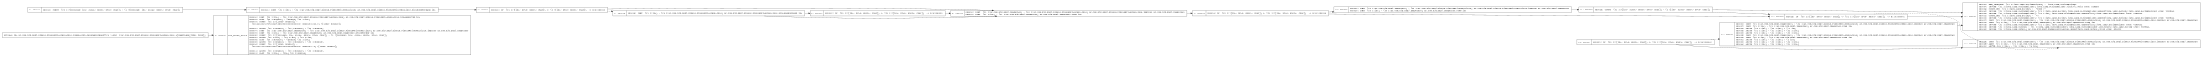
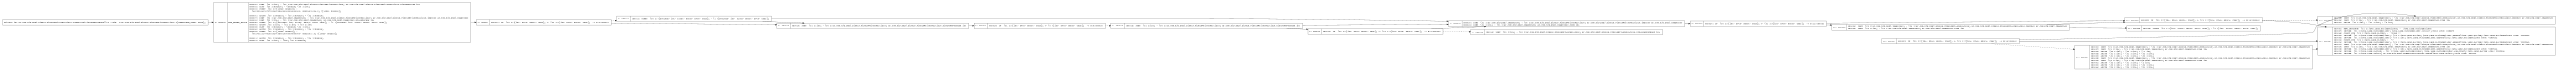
  digraph {
    fontname="Courier Prime"
    rankdir=LR
    node [fontname="Courier Prime" shape=record]
    edge [fontname="Courier Prime"]
    n1 [label="{0\:\ 0x0000|MTH_ENTER_BLOCK\l|0x0000: IGET  (r0 I:int) = (r6 I:ar.com.hjg.pngj.pixels.PixelsWriterMultiple) ar.com.hjg.pngj.pixels.PixelsWriterMultiple.hintMemoryKb int \l0x0002: CAST  (r0 I:double) = (double) (r0 I:int) \l0x0003: CONST  (r2 I:?[long, double]) = \l  (4652218415073722368(0x4090000000000000, double:1024.0) ?[long, double])\l \l0x0005: ARITH  (r0 I:double) = (r0 I:double) * (r2 I:double) \l0x0007: IGET  (r2 I:ar.com.hjg.pngj.ImageInfo) = (r6 I:ar.com.hjg.pngj.pixels.PixelsWriterMultiple) ar.com.hjg.pngj.pixels.PixelsWriterMultiple.imgInfo ar.com.hjg.pngj.ImageInfo \l0x0009: IGET  (r2 I:int) = (r2 I:ar.com.hjg.pngj.ImageInfo) ar.com.hjg.pngj.ImageInfo.bytesPerRow int \l0x000b: CONST  (r3 I:?[boolean, int, float, short, byte, char]) = (1 ?[boolean, int, float, short, byte, char]) \l0x000c: ARITH  (r2 I:int) = (r2 I:int) + (r3 I:int) \l0x000d: CAST  (r4 I:double) = (double) (r2 I:int) \l0x000e: ARITH  (r0 I:double) = (r0 I:double) \/ (r4 I:double) \l0x000f: CONST  (r4 I:?[long, double]) = \l  (4617315517961601024(0x4014000000000000, double:5.0) ?[long, double])\l \l0x0011: ARITH  (r0 I:double) = (r0 I:double) \- (r4 I:double) \l0x0012: CAST  (r0 I:int) = (int) (r0 I:double) \l}"]
+   n2 [label="{1\:\ 0x0013|0x0013: IF  (r0 I:?[int, byte, short, char]) \>= (r3 I:?[int, byte, short, char])  \-\> B:3:0x0016 \l}"]
    n3 [label="{2\:\ 0x0015|0x0015: CONST  (r0 I:?[boolean, int, float, short, byte, char]) = (1 ?[boolean, int, float, short, byte, char]) \l}"]
    n4 [label="{3\:\ 0x0016|0x0016: IGET  (r1 I:int) = (r6 I:ar.com.hjg.pngj.pixels.PixelsWriterMultiple) ar.com.hjg.pngj.pixels.PixelsWriterMultiple.hintRowsPerBand int \l}"]
    n5 [label="{4\:\ 0x0018|0x0018: IF  (r1 I:?[int, byte, short, char]) \<= (0 ?[int, byte, short, char])  \-\> B:8:0x0020 \l}"]
    n6 [label="{5\:\ 0x001a|0x001a: IGET  (r1 I:int) = (r6 I:ar.com.hjg.pngj.pixels.PixelsWriterMultiple) ar.com.hjg.pngj.pixels.PixelsWriterMultiple.hintRowsPerBand int \l}"]
    n7 [label="{8\:\ 0x0020|0x0020: IGET  (r1 I:ar.com.hjg.pngj.ImageInfo) = (r6 I:ar.com.hjg.pngj.pixels.PixelsWriterMultiple) ar.com.hjg.pngj.pixels.PixelsWriterMultiple.imgInfo ar.com.hjg.pngj.ImageInfo \l0x0022: IGET  (r1 I:int) = (r1 I:ar.com.hjg.pngj.ImageInfo) ar.com.hjg.pngj.ImageInfo.rows int \l}"]
    n8 [label="{6\:\ 0x001c|0x001c: IF  (r0 I:?[int, byte, short, char]) \<= (r1 I:?[int, byte, short, char])  \-\> B:8:0x0020 \l}"]
    n9 [label="{9\:\ 0x0024|0x0024: IF  (r0 I:?[int, byte, short, char]) \<= (r1 I:?[int, byte, short, char])  \-\> B:11:0x002a \l}"]
+   n10 [label="{7\:\ 0x001e|0x001e: IGET  (r0 I:int) = (r6 I:ar.com.hjg.pngj.pixels.PixelsWriterMultiple) ar.com.hjg.pngj.pixels.PixelsWriterMultiple.hintRowsPerBand int \l}"]
    n11 [label="{10\:\ 0x0026|0x0026: IGET  (r0 I:ar.com.hjg.pngj.ImageInfo) = (r6 I:ar.com.hjg.pngj.pixels.PixelsWriterMultiple) ar.com.hjg.pngj.pixels.PixelsWriterMultiple.imgInfo ar.com.hjg.pngj.ImageInfo \l0x0028: IGET  (r0 I:int) = (r0 I:ar.com.hjg.pngj.ImageInfo) ar.com.hjg.pngj.ImageInfo.rows int \l}"]
    n12 [label="{12\:\ 0x002b|0x002b: IF  (r0 I:?[int, byte, short, char]) \<= (r1 I:?[int, byte, short, char])  \-\> B:16:0x0045 \l}"]
    n13 [label="{11\:\ 0x002a|0x002a: CONST  (r1 I:?[int, float, short, byte, char]) = (2 ?[int, float, short, byte, char]) \l}"]
    n14 [label="{13\:\ 0x002d|0x002d: IGET  (r1 I:ar.com.hjg.pngj.ImageInfo) = (r6 I:ar.com.hjg.pngj.pixels.PixelsWriterMultiple) ar.com.hjg.pngj.pixels.PixelsWriterMultiple.imgInfo ar.com.hjg.pngj.ImageInfo \l0x002f: IGET  (r1 I:int) = (r1 I:ar.com.hjg.pngj.ImageInfo) ar.com.hjg.pngj.ImageInfo.rows int \l0x0031: ARITH  (r1 I:int) = (r1 I:int) \/ (8 int) \l}"]
    n15 [label="{16\:\ 0x0045|0x0045: NEW_INSTANCE  (r1 I:java.lang.StringBuilder) =  java.lang.StringBuilder \l0x0047: INVOKE  (r1 I:java.lang.StringBuilder) java.lang.StringBuilder.\<init\>():void type: DIRECT \l0x004a: CONST_STR  (r2 I:java.lang.String) =  \"rows :\" \l0x004c: INVOKE  (r1 I:java.lang.StringBuilder), (r2 I:java.lang.String) java.lang.StringBuilder.append(java.lang.String):java.lang.StringBuilder type: VIRTUAL \l0x004f: INVOKE  (r1 I:java.lang.StringBuilder), (r0 I:int) java.lang.StringBuilder.append(int):java.lang.StringBuilder type: VIRTUAL \l0x0052: CONST_STR  (r2 I:java.lang.String) =  \"\/\" \l0x0054: INVOKE  (r1 I:java.lang.StringBuilder), (r2 I:java.lang.String) java.lang.StringBuilder.append(java.lang.String):java.lang.StringBuilder type: VIRTUAL \l0x0057: IGET  (r2 I:ar.com.hjg.pngj.ImageInfo) = (r6 I:ar.com.hjg.pngj.pixels.PixelsWriterMultiple) ar.com.hjg.pngj.pixels.PixelsWriterMultiple.imgInfo ar.com.hjg.pngj.ImageInfo \l0x0059: IGET  (r2 I:int) = (r2 I:ar.com.hjg.pngj.ImageInfo) ar.com.hjg.pngj.ImageInfo.rows int \l0x005b: INVOKE  (r1 I:java.lang.StringBuilder), (r2 I:int) java.lang.StringBuilder.append(int):java.lang.StringBuilder type: VIRTUAL \l0x005e: INVOKE  (r1 I:java.lang.String) = (r1 I:java.lang.StringBuilder) java.lang.StringBuilder.toString():java.lang.String type: VIRTUAL \l0x0062: INVOKE  (r1 I:java.lang.Object) ar.com.hjg.pngj.PngHelperInternal.debug(java.lang.Object):void type: STATIC \l}"]
    n16 [label="{14\:\ 0x0033|0x0033: IF  (r0 I:?[int, byte, short, char]) \<= (r1 I:?[int, byte, short, char])  \-\> B:16:0x0045 \l}"]
    n17 [label="{15\:\ 0x0035|0x0035: IGET  (r1 I:ar.com.hjg.pngj.ImageInfo) = (r6 I:ar.com.hjg.pngj.pixels.PixelsWriterMultiple) ar.com.hjg.pngj.pixels.PixelsWriterMultiple.imgInfo ar.com.hjg.pngj.ImageInfo \l0x0037: IGET  (r1 I:int) = (r1 I:ar.com.hjg.pngj.ImageInfo) ar.com.hjg.pngj.ImageInfo.rows int \l0x0039: ARITH  (r2 I:int) = (r0 I:int) + (\-1 int) \l0x003b: ARITH  (r1 I:int) = (r1 I:int) + (r2 I:int) \l0x003c: ARITH  (r1 I:int) = (r1 I:int) \/ (r0 I:int) \l0x003d: IGET  (r0 I:ar.com.hjg.pngj.ImageInfo) = (r6 I:ar.com.hjg.pngj.pixels.PixelsWriterMultiple) ar.com.hjg.pngj.pixels.PixelsWriterMultiple.imgInfo ar.com.hjg.pngj.ImageInfo \l0x003f: IGET  (r0 I:int) = (r0 I:ar.com.hjg.pngj.ImageInfo) ar.com.hjg.pngj.ImageInfo.rows int \l0x0041: ARITH  (r2 I:int) = (r1 I:int) \/ (2 int) \l0x0043: ARITH  (r0 I:int) = (r0 I:int) + (r2 I:int) \l0x0044: ARITH  (r0 I:int) = (r0 I:int) \/ (r1 I:int) \l}"]
    n18 [label="{private int ar.com.hjg.pngj.pixels.PixelsWriterMultiple.computeInitialRowsPerBand((r6 'this' I:ar.com.hjg.pngj.pixels.PixelsWriterMultiple A[IMMUTABLE_TYPE, THIS])) }"]
+   n1 -> n2
+   n2 -> n3 [style=dashed]
+   n2 -> n4
    n3 -> n4
    n4 -> n5
    n5 -> n6 [style=dashed]
-   n5 -> n7
+   n3 -> n7
    n6 -> n7
    n6 -> n8
    n7 -> n9
    n8 -> n7
+   n8 -> n10 [style=dashed]
    n9 -> n11 [style=solid]
    n9 -> n12
    n11 -> n13
    n12 -> n14 [style=dashed]
    n12 -> n15
-   n13 -> n12
+   n11 -> n12
    n16 -> n14
-   n13 -> n15
+   n16 -> n15
    n16 -> n17 [style=dashed]
    n17 -> n15
    n18 -> n1
  }
